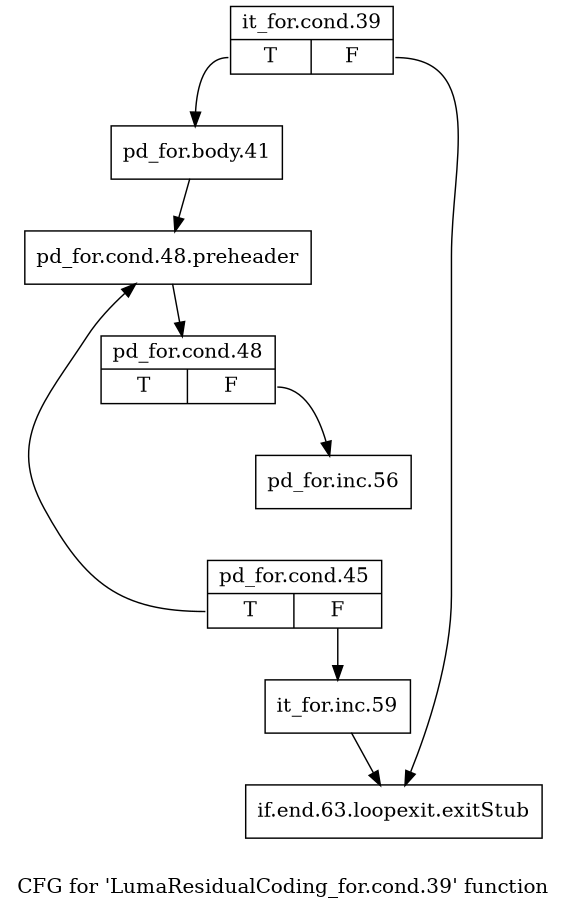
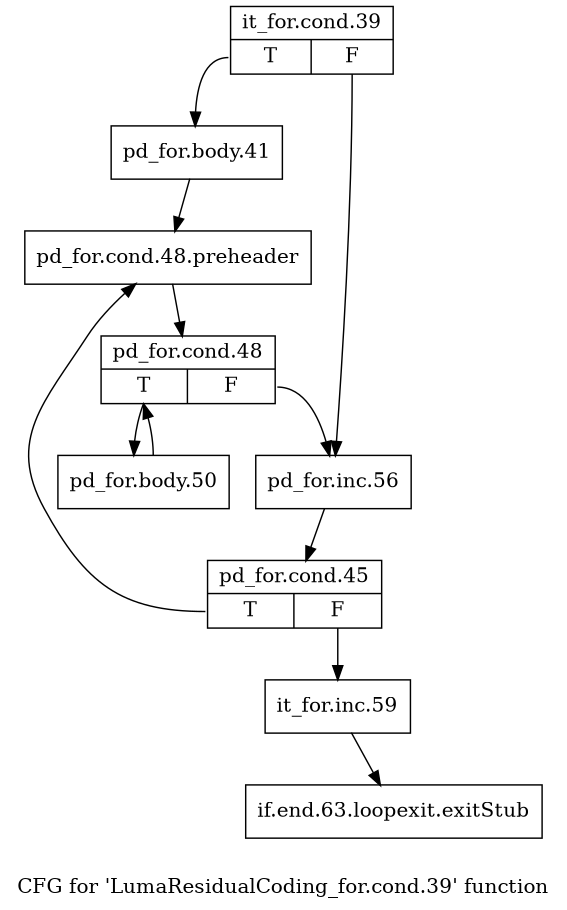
  digraph {
    label="CFG for 'LumaResidualCoding_for.cond.39' function"
    node [shape=record]
    n1 [label="{it_for.cond.39|{<s0>T|<s1>F}}"]
    n2 [label="{if.end.63.loopexit.exitStub}"]
    n3 [label="{pd_for.body.41}"]
    n4 [label="{pd_for.cond.48.preheader}"]
    n5 [label="{pd_for.cond.45|{<s0>T|<s1>F}}"]
    n6 [label="{it_for.inc.59}"]
    n7 [label="{pd_for.cond.48|{<s0>T|<s1>F}}"]
+   n8 [label="{pd_for.body.50}"]
    n9 [label="{pd_for.inc.56}"]
-   n1 -> n2 [tailport=s1]
+   n1 -> n9 [tailport=s1]
    n1 -> n3 [tailport=s0]
    n3 -> n4
    n4 -> n7
    n5 -> n4 [tailport=s0]
    n5 -> n6 [tailport=s1]
    n6 -> n2
+   n7 -> n8 [tailport=s0]
    n7 -> n9 [tailport=s1]
+   n8 -> n7
+   n9 -> n5
  }
